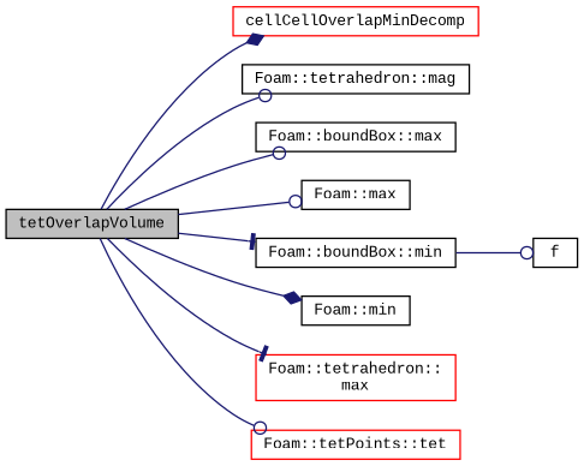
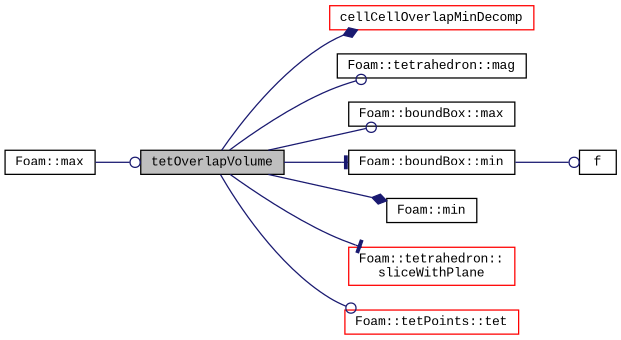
  digraph {
    fontname="Liberation Mono"
    rankdir=LR
    node [color=black fontname="Liberation Mono" fontsize=10 shape=record]
    edge [arrowhead=odot color=midnightblue fontname="Liberation Mono" fontsize=10 labelfontname=FreeSans labelfontsize=10 style=solid]
    n1 [fillcolor=grey75 fontcolor=black height=0.2 label=tetOverlapVolume style=filled width=0.4]
    n2 [color=red height=0.2 label=cellCellOverlapMinDecomp width=0.4]
    n3 [height=0.2 label="Foam::tetrahedron::mag" width=0.4]
    n4 [height=0.2 label="Foam::boundBox::max" width=0.4]
    n5 [height=0.2 label="Foam::max" width=0.4]
    n6 [height=0.2 label="Foam::boundBox::min" width=0.4]
    n7 [height=0.2 label="Foam::min" width=0.4]
-   n8 [color=red height=0.2 label="Foam::tetrahedron::\lmax" width=0.4]
+   n8 [color=red height=0.2 label="Foam::tetrahedron::\lsliceWithPlane" width=0.4]
    n9 [color=red height=0.2 label="Foam::tetPoints::tet" width=0.4]
    n10 [height=0.2 label=f width=0.4]
    n1 -> n2 [arrowhead=diamond]
    n1 -> n3
    n1 -> n4
-   n1 -> n5
+   n5 -> n1
    n1 -> n6 [arrowhead=tee]
    n1 -> n7 [arrowhead=diamond]
    n1 -> n8 [arrowhead=tee]
    n1 -> n9
    n6 -> n10
  }
